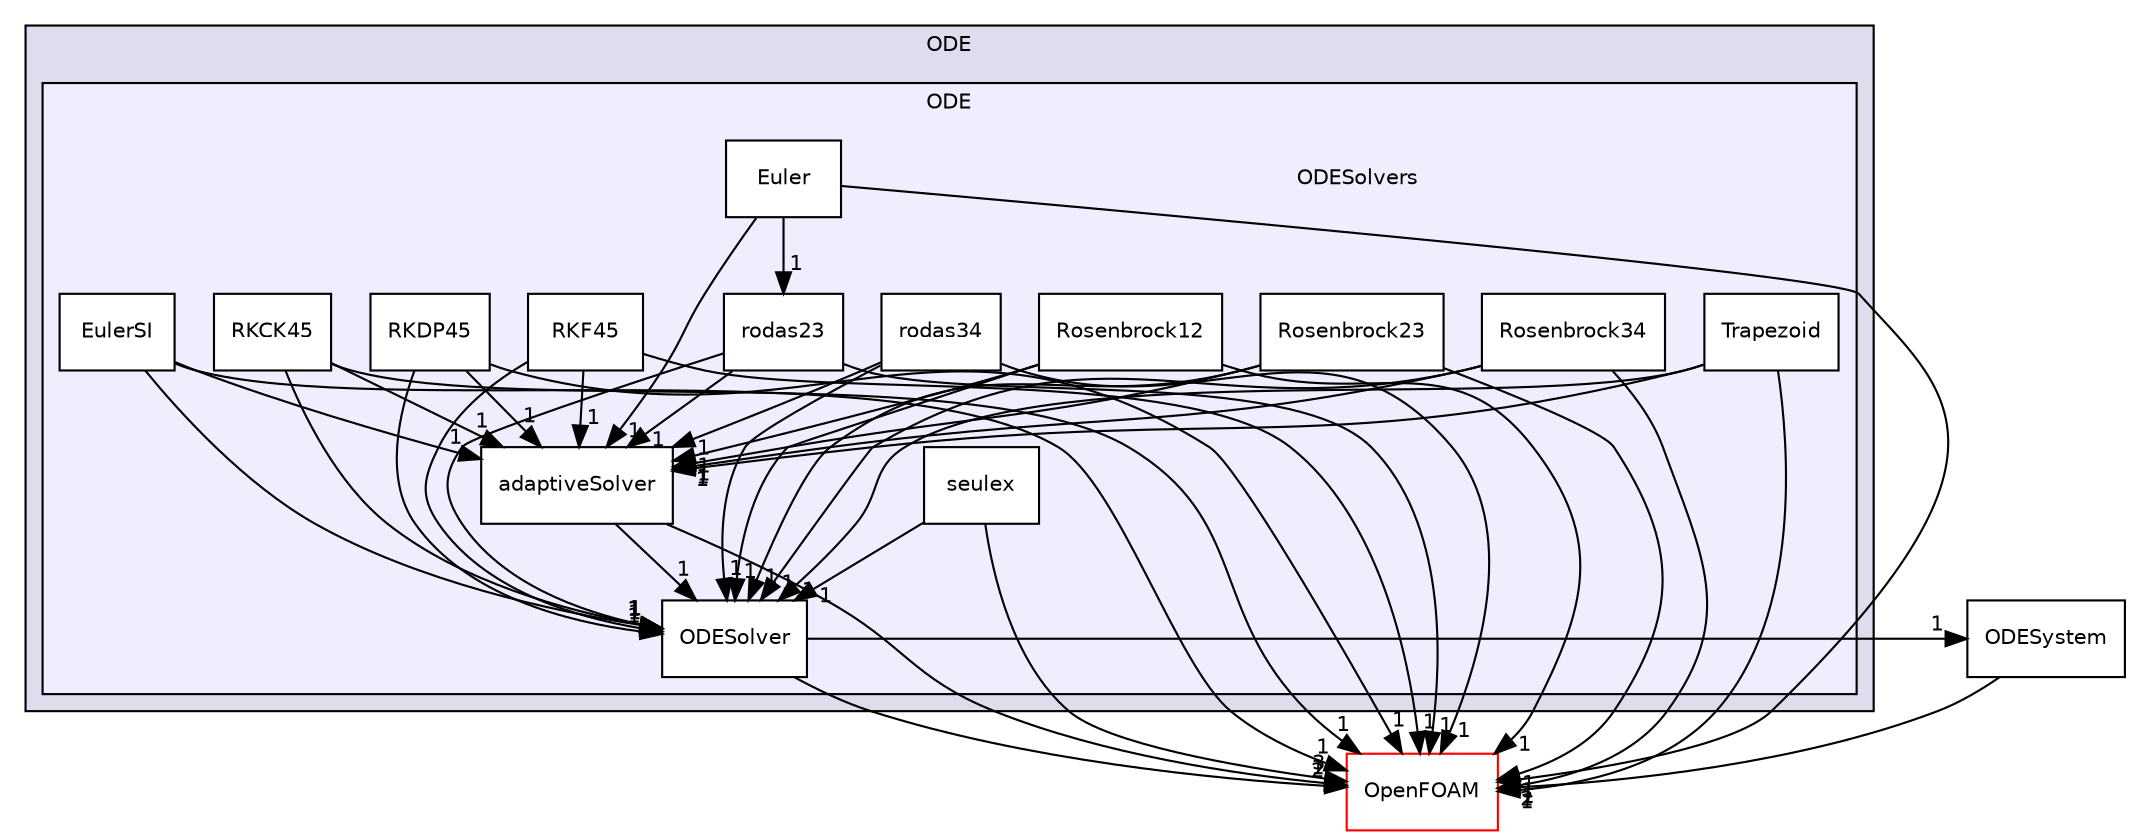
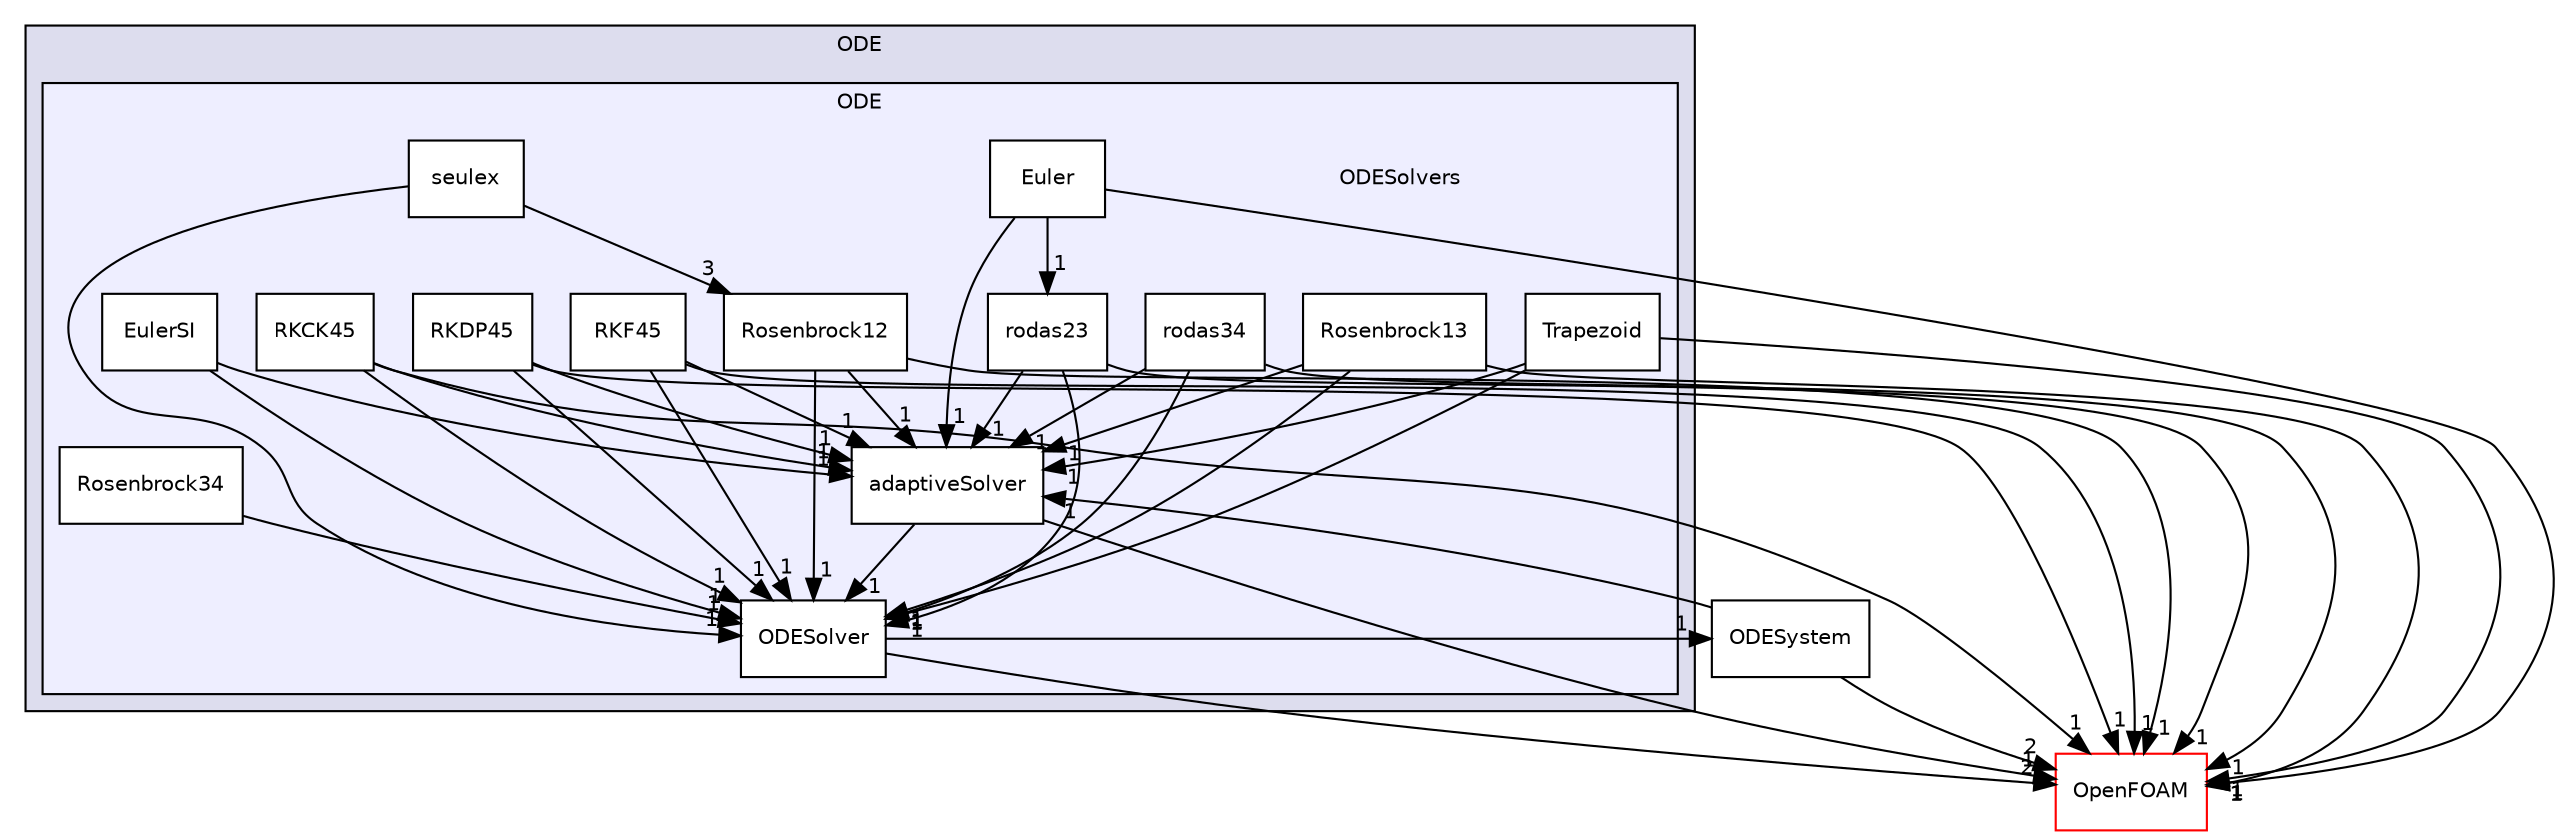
  digraph {
    compound=true
    node [fontname=Helvetica fontsize=10 shape=box color=black fillcolor=white style=filled]
    edge [headlabel=1 labeldistance=1.5 labelfontname=Helvetica labelfontsize=10]
    n1 [label=ODESolvers shape=plaintext color="" fillcolor="" style=""]
    n2 [label=adaptiveSolver]
    n3 [label=Euler]
    n4 [label=EulerSI]
    n5 [label=ODESolver]
    n6 [label=RKCK45]
    n7 [label=RKDP45]
    n8 [label=RKF45]
    n9 [label=rodas23]
    n10 [label=rodas34]
    n11 [label=Rosenbrock12]
-   n12 [label=Rosenbrock23]
+   n12 [label=Rosenbrock13]
    n13 [label=Rosenbrock34]
    n14 [label=seulex]
    n15 [label=Trapezoid]
    n16 [color=red label=OpenFOAM fillcolor="" style=""]
    n17 [label=ODESystem color="" fillcolor="" style=""]
    subgraph cluster_1 {
      bgcolor="#ddddee"
      fontname=Helvetica
      fontsize=10
      label=ODE
      pencolor=black
      subgraph cluster_2 {
        bgcolor="#eeeeff"
        fontname=Helvetica
        fontsize=10
        label=ODE
        pencolor=black
        n1
        n2
        n3
        n4
        n5
        n6
        n7
        n8
        n9
        n10
        n11
        n12
        n13
        n14
        n15
      }
    }
    n2 -> n5
    n2 -> n16
    n3 -> n2
    n3 -> n9
    n3 -> n16
    n4 -> n2
    n4 -> n5
-   n4 -> n16
    n5 -> n16 [headlabel=2]
    n5 -> n17
    n6 -> n2
    n6 -> n5
    n6 -> n16
    n7 -> n2
    n7 -> n5
    n7 -> n16
    n8 -> n2
    n8 -> n5
    n8 -> n16
    n9 -> n2
    n9 -> n5
    n9 -> n16
    n10 -> n2
    n10 -> n5
    n10 -> n16
    n11 -> n2
    n11 -> n5
    n11 -> n16
    n12 -> n2
    n12 -> n5
    n12 -> n16
-   n13 -> n2
+   n17 -> n2
    n13 -> n5
-   n13 -> n16
    n14 -> n5
-   n14 -> n16 [headlabel=3]
+   n14 -> n11 [headlabel=3]
    n15 -> n2
    n15 -> n5
    n15 -> n16
    n17 -> n16 [headlabel=2]
  }
